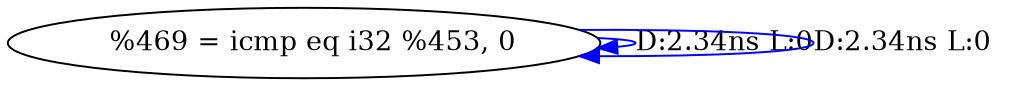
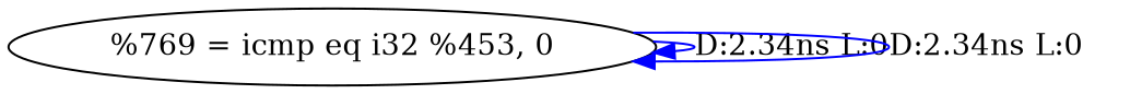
  digraph {
    edge [color=blue]
-   n1 [label="  %469 = icmp eq i32 %453, 0"]
+   n1 [label="%769 = icmp eq i32 %453, 0"]
    n1 -> n1 [label="D:2.34ns L:0"]
    n1 -> n1 [label="D:2.34ns L:0"]
  }
